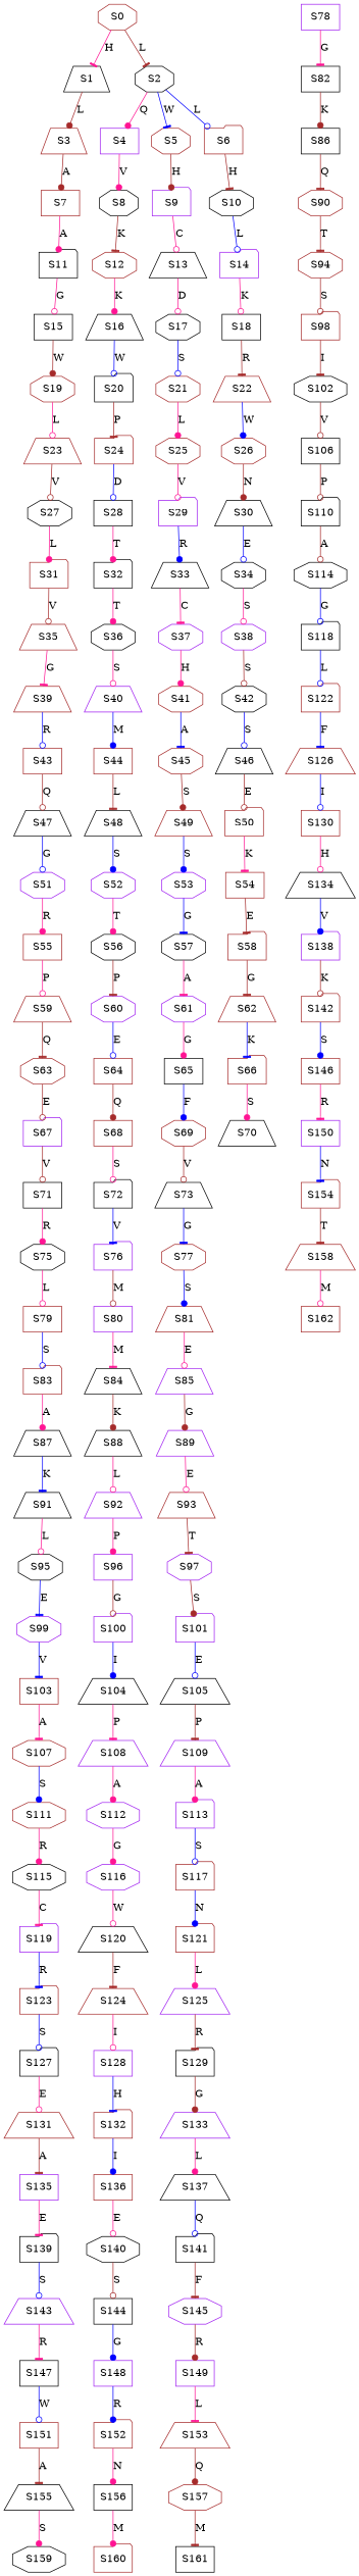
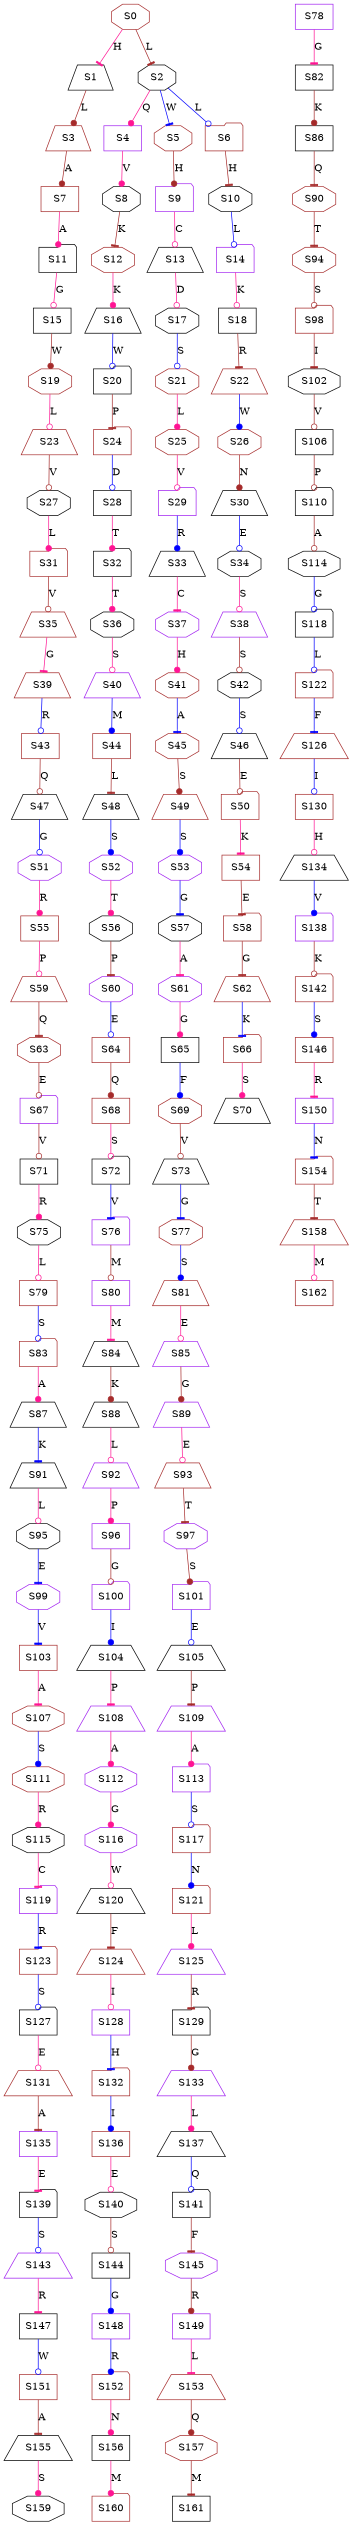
  strict digraph {
    node [color=brown shape=trapezium]
    edge [arrowhead=odot color=deeppink]
    S1 [color=black]
    S0 [shape=octagon]
    S2 [color=black shape=octagon]
    S3
    S4 [color=purple shape=box]
    S5 [shape=octagon]
    S6 [shape=folder]
    S7 [shape=box]
    S8 [color=black shape=octagon]
    S9 [color=purple shape=folder]
    S10 [color=black shape=octagon]
    S11 [color=black shape=folder]
    S12 [shape=octagon]
    S13 [color=black]
    S14 [color=purple shape=folder]
    S15 [color=black shape=box]
    S16 [color=black]
    S17 [color=black shape=octagon]
    S18 [color=black shape=box]
    S19 [shape=octagon]
    S20 [color=black shape=folder]
    S21 [shape=octagon]
    S22
    S23
    S24 [shape=folder]
    S25 [shape=octagon]
    S26 [shape=octagon]
    S27 [color=black shape=octagon]
    S28 [color=black shape=box]
    S29 [color=purple shape=folder]
    S30 [color=black]
    S31 [shape=folder]
    S32 [color=black shape=folder]
    S33 [color=black]
    S34 [color=black shape=octagon]
    S35
    S36 [color=black shape=octagon]
    S37 [color=purple shape=octagon]
-   S38 [color=purple shape=octagon]
+   S38 [color=purple]
    S39
    S40 [color=purple]
    S41 [shape=octagon]
    S42 [color=black shape=octagon]
    S43 [shape=box]
    S44 [shape=box]
    S45 [shape=octagon]
    S46 [color=black]
    S47 [color=black]
    S48 [color=black]
    S49
    S50 [shape=folder]
    S51 [color=purple shape=octagon]
    S52 [color=purple shape=octagon]
    S53 [color=purple shape=octagon]
    S54 [shape=box]
    S55 [shape=box]
    S56 [color=black shape=octagon]
    S57 [color=black shape=octagon]
    S58 [shape=folder]
    S59
    S60 [color=purple shape=octagon]
    S61 [color=purple shape=octagon]
    S62
    S63 [shape=octagon]
    S64 [shape=box]
    S65 [color=black shape=box]
    S66 [shape=folder]
    S67 [color=purple shape=folder]
    S68 [shape=box]
    S69 [shape=octagon]
    S70 [color=black]
    S71 [color=black shape=box]
    S72 [color=black shape=folder]
    S73 [color=black]
    S75 [color=black shape=octagon]
    S76 [color=purple shape=folder]
    S77 [shape=octagon]
    S79 [shape=box]
    S80 [color=purple shape=box]
    S81
    S78 [color=purple shape=box]
    S82 [color=black shape=box]
    S83 [shape=folder]
    S84 [color=black]
    S85 [color=purple]
    S86 [color=black shape=box]
    S87 [color=black]
    S88 [color=black]
    S89 [color=purple]
    S90 [shape=octagon]
    S91 [color=black]
    S92 [color=purple]
    S93
    S94 [shape=octagon]
    S95 [color=black shape=octagon]
    S96 [color=purple shape=box]
    S97 [color=purple shape=octagon]
    S98 [shape=folder]
    S99 [color=purple shape=octagon]
    S100 [color=purple shape=folder]
    S101 [color=purple shape=folder]
    S102 [color=black shape=octagon]
    S103 [shape=box]
    S104 [color=black]
    S105 [color=black]
    S106 [color=black shape=box]
    S107 [shape=octagon]
    S108 [color=purple]
    S109 [color=purple]
    S110 [color=black shape=folder]
    S111 [shape=octagon]
    S112 [color=purple shape=octagon]
    S113 [color=purple shape=folder]
    S114 [color=black shape=octagon]
    S115 [color=black shape=octagon]
    S116 [color=purple shape=octagon]
    S117 [shape=folder]
    S118 [color=black shape=folder]
    S119 [color=purple shape=folder]
    S120 [color=black]
    S121 [shape=folder]
    S122 [shape=folder]
    S123 [shape=folder]
    S124
    S125 [color=purple]
    S126
    S127 [color=black shape=folder]
    S128 [color=purple shape=box]
    S129 [color=black shape=folder]
    S130 [shape=box]
    S131
    S132 [shape=folder]
    S133 [color=purple]
    S134 [color=black]
    S135 [color=purple shape=box]
    S136 [shape=box]
    S137 [color=black]
    S138 [color=purple shape=folder]
    S139 [color=black shape=folder]
    S140 [color=black shape=octagon]
    S141 [color=black shape=folder]
    S142 [shape=folder]
    S143 [color=purple]
    S144 [color=black shape=box]
    S145 [color=purple shape=octagon]
    S146 [shape=box]
    S147 [color=black shape=box]
    S148 [color=purple shape=box]
    S149 [color=purple shape=box]
    S150 [color=purple shape=box]
    S151 [shape=box]
    S152 [shape=folder]
    S153
    S154 [shape=folder]
    S155 [color=black]
    S156 [color=black shape=box]
    S157 [shape=octagon]
    S158
    S159 [color=black shape=octagon]
    S160 [shape=folder]
    S161 [color=black shape=box]
    S162 [shape=box]
    S1 -> S3 [arrowhead=dot color=brown label=L]
    S0 -> S1 [arrowhead=tee label=H]
    S0 -> S2 [arrowhead=tee color=brown label=L]
    S2 -> S4 [arrowhead=dot label=Q]
    S2 -> S5 [arrowhead=tee color=blue label=W]
    S2 -> S6 [color=blue label=L]
    S3 -> S7 [arrowhead=dot color=brown label=A]
    S4 -> S8 [arrowhead=dot label=V]
    S5 -> S9 [arrowhead=dot color=brown label=H]
    S6 -> S10 [arrowhead=tee color=brown label=H]
    S7 -> S11 [arrowhead=dot label=A]
    S8 -> S12 [arrowhead=tee color=brown label=K]
    S9 -> S13 [label=C]
    S10 -> S14 [color=blue label=L]
    S11 -> S15 [label=G]
    S12 -> S16 [arrowhead=dot label=K]
    S13 -> S17 [label=D]
    S14 -> S18 [label=K]
    S15 -> S19 [arrowhead=dot color=brown label=W]
    S16 -> S20 [color=blue label=W]
    S17 -> S21 [color=blue label=S]
    S18 -> S22 [arrowhead=tee color=brown label=R]
    S19 -> S23 [label=L]
    S20 -> S24 [arrowhead=tee color=brown label=P]
    S21 -> S25 [arrowhead=dot label=L]
    S22 -> S26 [arrowhead=dot color=blue label=W]
    S23 -> S27 [color=brown label=V]
    S24 -> S28 [color=blue label=D]
    S25 -> S29 [label=V]
    S26 -> S30 [arrowhead=dot color=brown label=N]
    S27 -> S31 [arrowhead=dot label=L]
    S28 -> S32 [arrowhead=dot label=T]
    S29 -> S33 [arrowhead=dot color=blue label=R]
    S30 -> S34 [color=blue label=E]
    S31 -> S35 [color=brown label=V]
    S32 -> S36 [arrowhead=dot label=T]
    S33 -> S37 [arrowhead=tee label=C]
    S34 -> S38 [label=S]
    S35 -> S39 [arrowhead=tee label=G]
    S36 -> S40 [label=S]
    S37 -> S41 [arrowhead=dot label=H]
    S38 -> S42 [color=brown label=S]
    S39 -> S43 [color=blue label=R]
    S40 -> S44 [arrowhead=dot color=blue label=M]
    S41 -> S45 [arrowhead=tee color=blue label=A]
    S42 -> S46 [color=blue label=S]
    S43 -> S47 [color=brown label=Q]
    S44 -> S48 [arrowhead=tee color=brown label=L]
    S45 -> S49 [arrowhead=dot color=brown label=S]
    S46 -> S50 [color=brown label=E]
    S47 -> S51 [color=blue label=G]
    S48 -> S52 [arrowhead=dot color=blue label=S]
    S49 -> S53 [arrowhead=dot color=blue label=S]
    S50 -> S54 [arrowhead=tee label=K]
    S51 -> S55 [arrowhead=dot label=R]
    S52 -> S56 [arrowhead=dot label=T]
    S53 -> S57 [arrowhead=tee color=blue label=G]
    S54 -> S58 [arrowhead=tee color=brown label=E]
    S55 -> S59 [label=P]
    S56 -> S60 [arrowhead=tee color=brown label=P]
    S57 -> S61 [arrowhead=tee label=A]
    S58 -> S62 [arrowhead=tee color=brown label=G]
    S59 -> S63 [arrowhead=tee color=brown label=Q]
    S60 -> S64 [color=blue label=E]
    S61 -> S65 [arrowhead=dot label=G]
    S62 -> S66 [arrowhead=tee color=blue label=K]
    S63 -> S67 [color=brown label=E]
    S64 -> S68 [arrowhead=dot color=brown label=Q]
    S65 -> S69 [arrowhead=dot color=blue label=F]
    S66 -> S70 [arrowhead=dot label=S]
    S67 -> S71 [color=brown label=V]
    S68 -> S72 [label=S]
    S69 -> S73 [color=brown label=V]
    S71 -> S75 [arrowhead=dot label=R]
    S72 -> S76 [arrowhead=tee color=blue label=V]
    S73 -> S77 [arrowhead=tee color=blue label=G]
    S75 -> S79 [label=L]
    S76 -> S80 [color=brown label=M]
    S77 -> S81 [arrowhead=dot color=blue label=S]
    S79 -> S83 [color=blue label=S]
    S80 -> S84 [arrowhead=tee label=M]
    S81 -> S85 [label=E]
    S78 -> S82 [arrowhead=tee label=G]
    S82 -> S86 [arrowhead=dot color=brown label=K]
    S83 -> S87 [arrowhead=dot label=A]
    S84 -> S88 [arrowhead=dot color=brown label=K]
    S85 -> S89 [arrowhead=dot color=brown label=G]
    S86 -> S90 [arrowhead=tee color=brown label=Q]
    S87 -> S91 [arrowhead=tee color=blue label=K]
    S88 -> S92 [label=L]
    S89 -> S93 [label=E]
    S90 -> S94 [arrowhead=tee color=brown label=T]
    S91 -> S95 [label=L]
    S92 -> S96 [arrowhead=dot label=P]
    S93 -> S97 [arrowhead=tee color=brown label=T]
    S94 -> S98 [color=brown label=S]
    S95 -> S99 [arrowhead=tee color=blue label=E]
    S96 -> S100 [color=brown label=G]
    S97 -> S101 [arrowhead=dot color=brown label=S]
    S98 -> S102 [arrowhead=tee color=brown label=I]
    S99 -> S103 [arrowhead=tee color=blue label=V]
    S100 -> S104 [arrowhead=dot color=blue label=I]
    S101 -> S105 [color=blue label=E]
    S102 -> S106 [color=brown label=V]
    S103 -> S107 [arrowhead=tee label=A]
    S104 -> S108 [arrowhead=tee label=P]
    S105 -> S109 [arrowhead=tee color=brown label=P]
    S106 -> S110 [color=brown label=P]
    S107 -> S111 [arrowhead=dot color=blue label=S]
    S108 -> S112 [arrowhead=dot label=A]
    S109 -> S113 [arrowhead=dot label=A]
    S110 -> S114 [color=brown label=A]
    S111 -> S115 [arrowhead=dot label=R]
    S112 -> S116 [arrowhead=dot label=G]
    S113 -> S117 [color=blue label=S]
    S114 -> S118 [color=blue label=G]
    S115 -> S119 [arrowhead=tee label=C]
    S116 -> S120 [label=W]
    S117 -> S121 [arrowhead=dot color=blue label=N]
    S118 -> S122 [color=blue label=L]
    S119 -> S123 [arrowhead=tee color=blue label=R]
    S120 -> S124 [arrowhead=tee color=brown label=F]
    S121 -> S125 [arrowhead=dot label=L]
    S122 -> S126 [arrowhead=tee color=blue label=F]
    S123 -> S127 [color=blue label=S]
    S124 -> S128 [label=I]
    S125 -> S129 [arrowhead=tee color=brown label=R]
    S126 -> S130 [color=blue label=I]
    S127 -> S131 [label=E]
    S128 -> S132 [arrowhead=tee color=blue label=H]
    S129 -> S133 [arrowhead=dot color=brown label=G]
    S130 -> S134 [label=H]
    S131 -> S135 [arrowhead=tee color=brown label=A]
    S132 -> S136 [arrowhead=dot color=blue label=I]
    S133 -> S137 [arrowhead=dot label=L]
    S134 -> S138 [arrowhead=dot color=blue label=V]
    S135 -> S139 [arrowhead=tee label=E]
    S136 -> S140 [label=E]
    S137 -> S141 [color=blue label=Q]
    S138 -> S142 [color=brown label=K]
    S139 -> S143 [color=blue label=S]
    S140 -> S144 [color=brown label=S]
    S141 -> S145 [arrowhead=tee color=brown label=F]
    S142 -> S146 [arrowhead=dot color=blue label=S]
    S143 -> S147 [arrowhead=tee label=R]
    S144 -> S148 [arrowhead=dot color=blue label=G]
    S145 -> S149 [arrowhead=dot color=brown label=R]
    S146 -> S150 [arrowhead=tee label=R]
    S147 -> S151 [color=blue label=W]
    S148 -> S152 [arrowhead=dot color=blue label=R]
    S149 -> S153 [arrowhead=tee label=L]
    S150 -> S154 [arrowhead=tee color=blue label=N]
    S151 -> S155 [arrowhead=tee color=brown label=A]
    S152 -> S156 [arrowhead=dot label=N]
    S153 -> S157 [arrowhead=dot color=brown label=Q]
    S154 -> S158 [arrowhead=tee color=brown label=T]
    S155 -> S159 [arrowhead=dot label=S]
    S156 -> S160 [arrowhead=dot label=M]
    S157 -> S161 [arrowhead=tee color=brown label=M]
    S158 -> S162 [label=M]
  }
